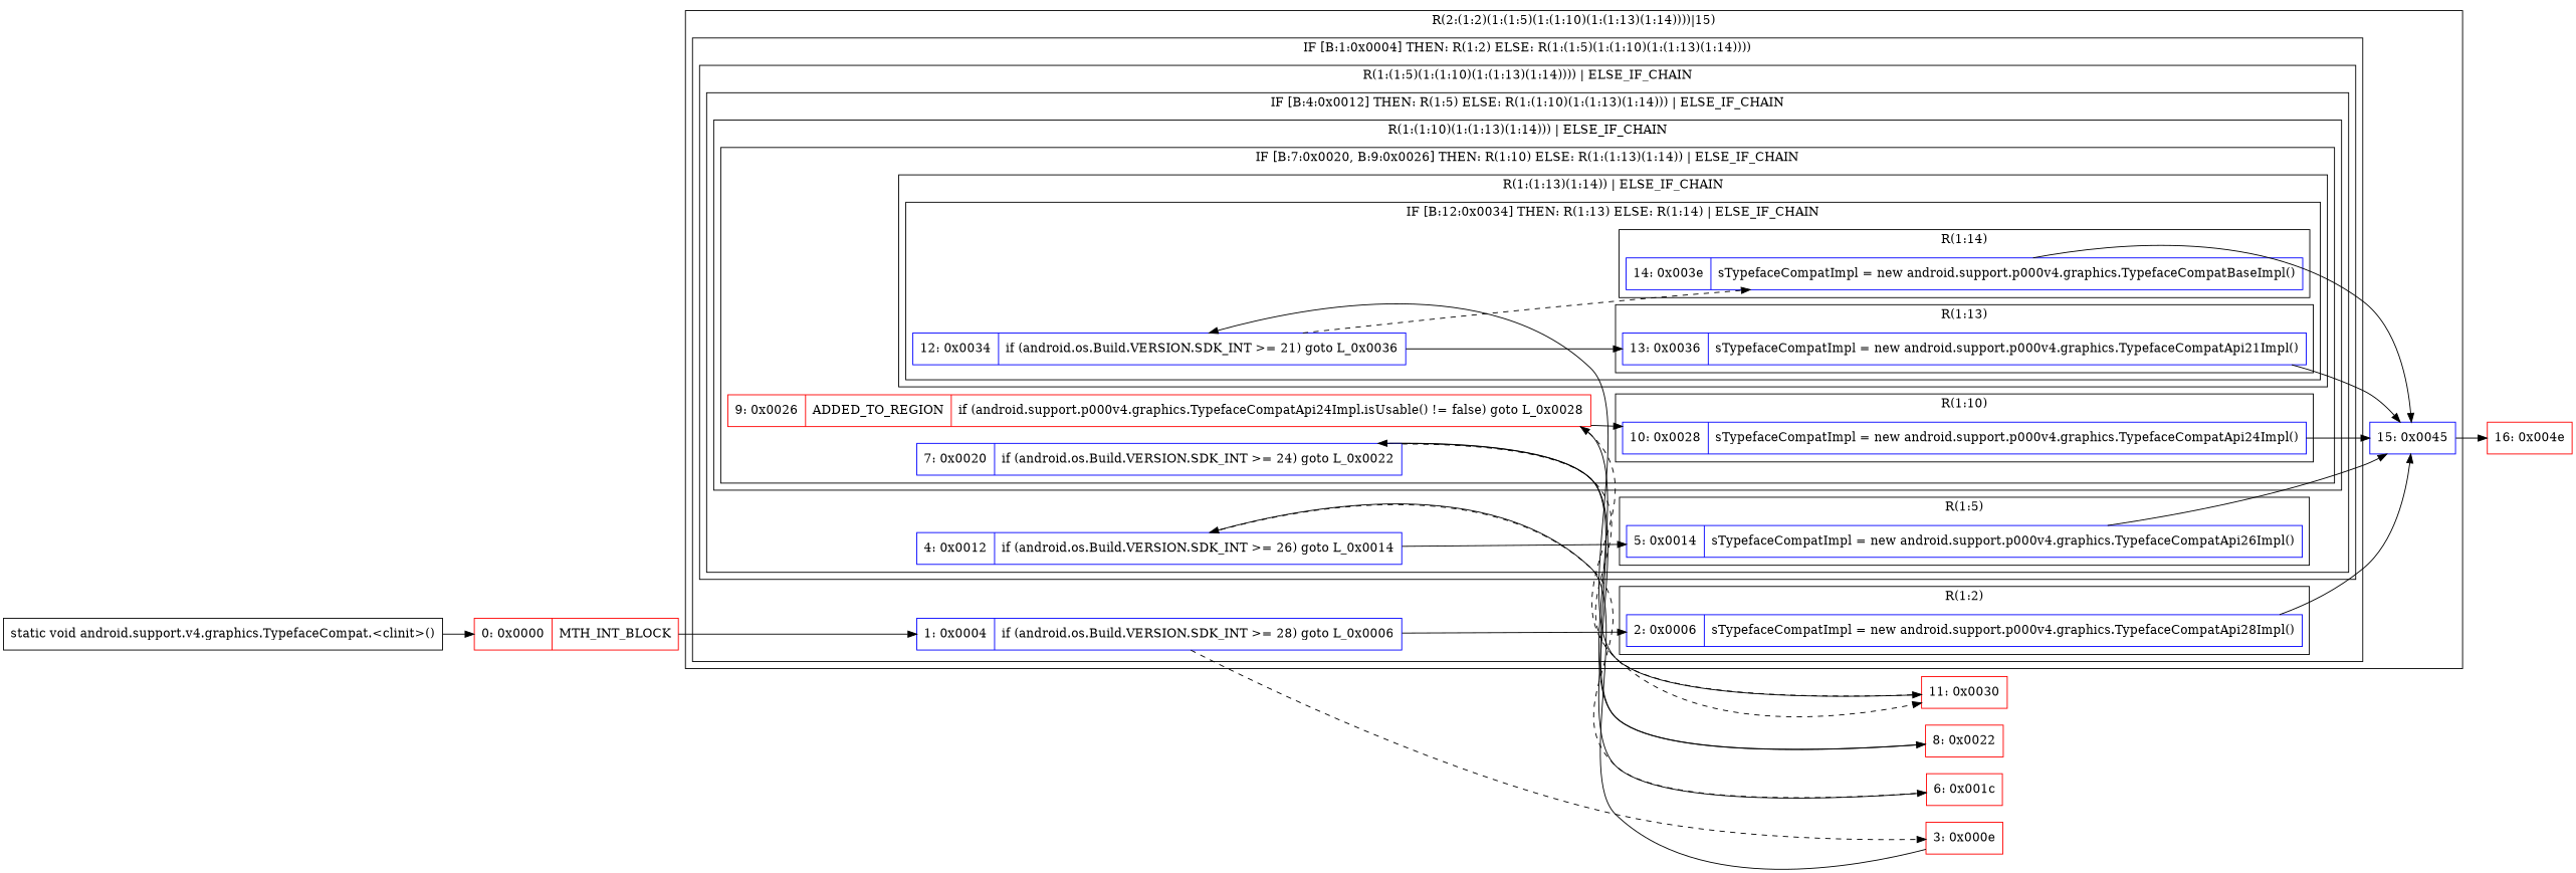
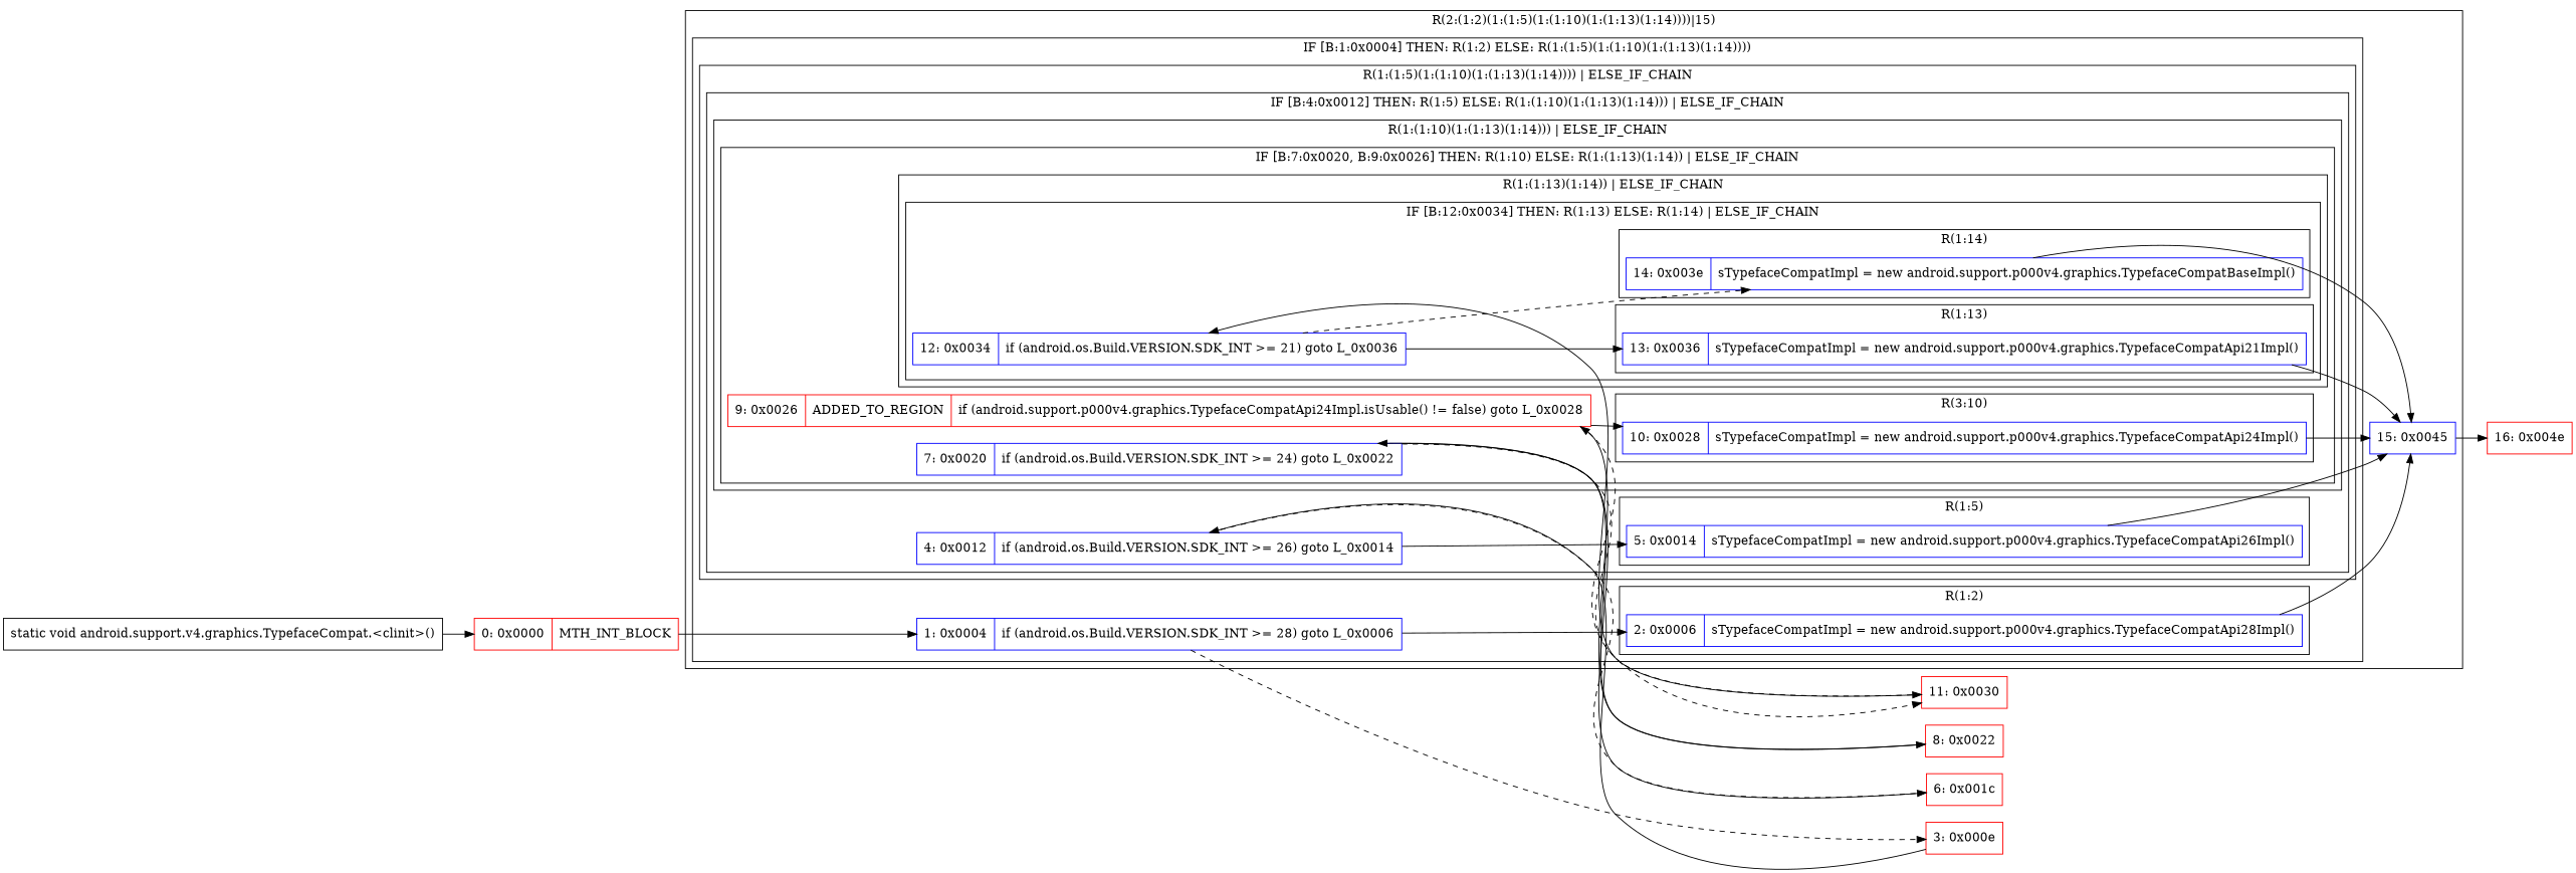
  digraph {
    rankdir=LR
    node [color=blue shape=record]
    n1 [label="{2\:\ 0x0006|sTypefaceCompatImpl = new android.support.p000v4.graphics.TypefaceCompatApi28Impl()\l}"]
    n2 [label="{5\:\ 0x0014|sTypefaceCompatImpl = new android.support.p000v4.graphics.TypefaceCompatApi26Impl()\l}"]
    n3 [label="{10\:\ 0x0028|sTypefaceCompatImpl = new android.support.p000v4.graphics.TypefaceCompatApi24Impl()\l}"]
    n4 [label="{13\:\ 0x0036|sTypefaceCompatImpl = new android.support.p000v4.graphics.TypefaceCompatApi21Impl()\l}"]
    n5 [label="{14\:\ 0x003e|sTypefaceCompatImpl = new android.support.p000v4.graphics.TypefaceCompatBaseImpl()\l}"]
    n6 [label="{12\:\ 0x0034|if (android.os.Build.VERSION.SDK_INT \>= 21) goto L_0x0036\l}"]
    n7 [label="{7\:\ 0x0020|if (android.os.Build.VERSION.SDK_INT \>= 24) goto L_0x0022\l}"]
    n8 [color=red label="{9\:\ 0x0026|ADDED_TO_REGION\l|if (android.support.p000v4.graphics.TypefaceCompatApi24Impl.isUsable() != false) goto L_0x0028\l}"]
    n9 [label="{4\:\ 0x0012|if (android.os.Build.VERSION.SDK_INT \>= 26) goto L_0x0014\l}"]
    n10 [label="{1\:\ 0x0004|if (android.os.Build.VERSION.SDK_INT \>= 28) goto L_0x0006\l}"]
    n11 [label="{15\:\ 0x0045}"]
    n12 [color=red label="{8\:\ 0x0022}"]
    n13 [color=red label="{11\:\ 0x0030}"]
    n14 [color=red label="{6\:\ 0x001c}"]
    n15 [color=red label="{3\:\ 0x000e}"]
    n16 [color=red label="{16\:\ 0x004e}"]
    n17 [color=red label="{0\:\ 0x0000|MTH_INT_BLOCK\l}"]
    n18 [label="{static void android.support.v4.graphics.TypefaceCompat.\<clinit\>() }" color=""]
    subgraph cluster_1 {
      label="R(2:(1:2)(1:(1:5)(1:(1:10)(1:(1:13)(1:14))))|15)"
      n11
      subgraph cluster_2 {
        label="IF [B:1:0x0004] THEN: R(1:2) ELSE: R(1:(1:5)(1:(1:10)(1:(1:13)(1:14))))"
        n10
        subgraph cluster_3 {
          label="R(1:2)"
          n1
        }
        subgraph cluster_4 {
          label="R(1:(1:5)(1:(1:10)(1:(1:13)(1:14)))) | ELSE_IF_CHAIN\l"
          subgraph cluster_5 {
            label="IF [B:4:0x0012] THEN: R(1:5) ELSE: R(1:(1:10)(1:(1:13)(1:14))) | ELSE_IF_CHAIN\l"
            n9
            subgraph cluster_6 {
              label="R(1:5)"
              n2
            }
            subgraph cluster_7 {
              label="R(1:(1:10)(1:(1:13)(1:14))) | ELSE_IF_CHAIN\l"
              subgraph cluster_8 {
                label="IF [B:7:0x0020, B:9:0x0026] THEN: R(1:10) ELSE: R(1:(1:13)(1:14)) | ELSE_IF_CHAIN\l"
                n7
                n8
                subgraph cluster_9 {
-                 label="R(1:10)"
+                 label="R(3:10)"
                  n3
                }
                subgraph cluster_10 {
                  label="R(1:(1:13)(1:14)) | ELSE_IF_CHAIN\l"
                  subgraph cluster_11 {
                    label="IF [B:12:0x0034] THEN: R(1:13) ELSE: R(1:14) | ELSE_IF_CHAIN\l"
                    n6
                    subgraph cluster_12 {
                      label="R(1:13)"
                      n4
                    }
                    subgraph cluster_13 {
                      label="R(1:14)"
                      n5
                    }
                  }
                }
              }
            }
          }
        }
      }
    }
    n1 -> n11
    n2 -> n11
    n3 -> n11
    n4 -> n11
    n5 -> n11
    n6 -> n4
    n6 -> n5 [style=dashed]
    n7 -> n12
    n7 -> n13 [style=dashed]
    n8 -> n3
    n8 -> n13 [style=dashed]
    n9 -> n2
    n9 -> n14 [style=dashed]
    n10 -> n1
    n10 -> n15 [style=dashed]
    n11 -> n16
    n12 -> n8
    n13 -> n6
    n14 -> n7
    n15 -> n9
    n17 -> n10
    n18 -> n17
  }
